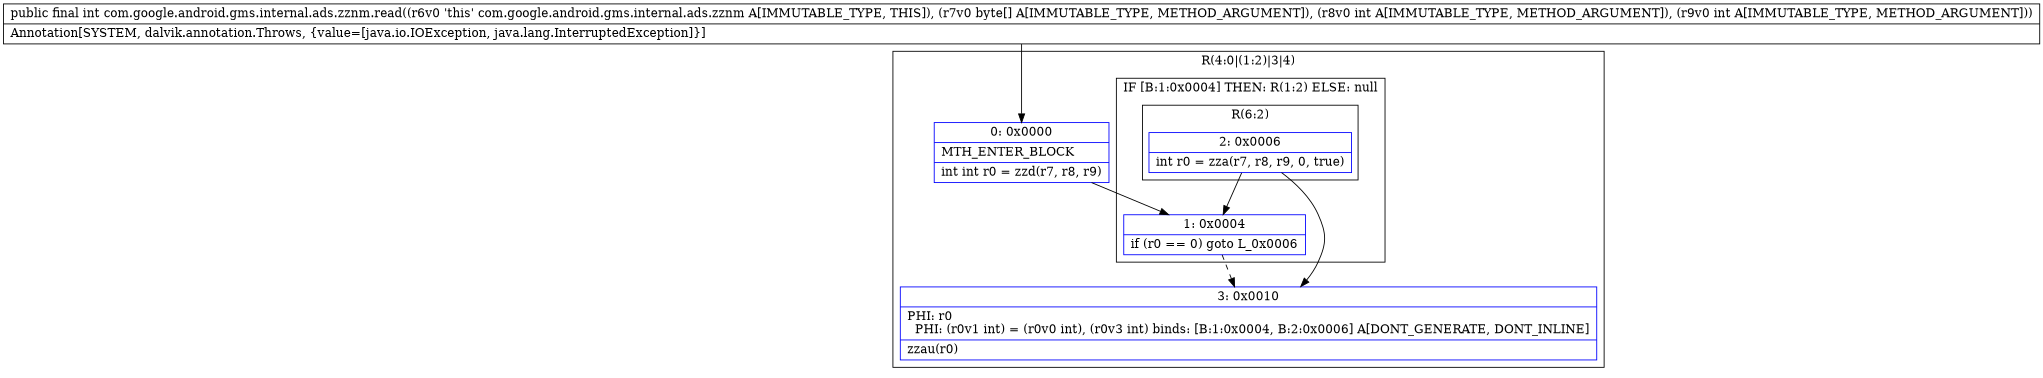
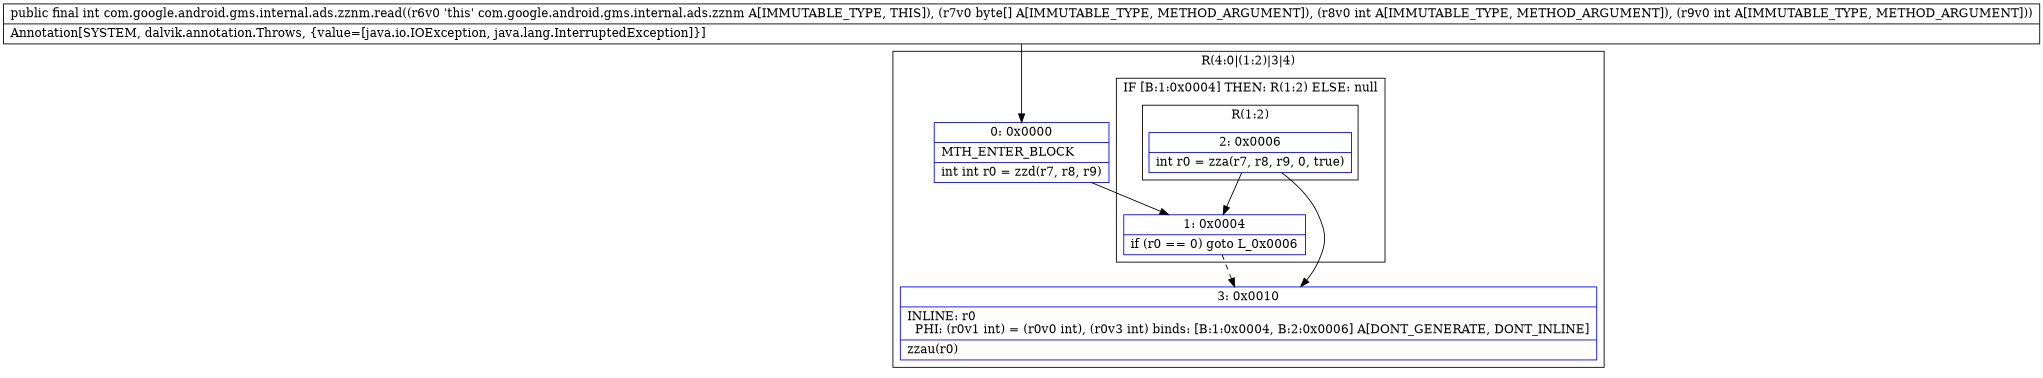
  digraph {
    node [color=blue shape=record]
    n1 [label="{2\:\ 0x0006|int r0 = zza(r7, r8, r9, 0, true)\l}"]
    n2 [label="{1\:\ 0x0004|if (r0 == 0) goto L_0x0006\l}"]
    n3 [label="{0\:\ 0x0000|MTH_ENTER_BLOCK\l|int int r0 = zzd(r7, r8, r9)\l}"]
-   n4 [label="{3\:\ 0x0010|PHI: r0 \l  PHI: (r0v1 int) = (r0v0 int), (r0v3 int) binds: [B:1:0x0004, B:2:0x0006] A[DONT_GENERATE, DONT_INLINE]\l|zzau(r0)\l}"]
+   n4 [label="{3\:\ 0x0010|INLINE: r0 \l  PHI: (r0v1 int) = (r0v0 int), (r0v3 int) binds: [B:1:0x0004, B:2:0x0006] A[DONT_GENERATE, DONT_INLINE]\l|zzau(r0)\l}"]
    n5 [label="{public final int com.google.android.gms.internal.ads.zznm.read((r6v0 'this' com.google.android.gms.internal.ads.zznm A[IMMUTABLE_TYPE, THIS]), (r7v0 byte[] A[IMMUTABLE_TYPE, METHOD_ARGUMENT]), (r8v0 int A[IMMUTABLE_TYPE, METHOD_ARGUMENT]), (r9v0 int A[IMMUTABLE_TYPE, METHOD_ARGUMENT]))  | Annotation[SYSTEM, dalvik.annotation.Throws, \{value=[java.io.IOException, java.lang.InterruptedException]\}]\l}" color=""]
    subgraph cluster_1 {
      label="R(4:0|(1:2)|3|4)"
      n3
      n4
      subgraph cluster_2 {
        label="IF [B:1:0x0004] THEN: R(1:2) ELSE: null"
        n2
        subgraph cluster_3 {
-         label="R(6:2)"
+         label="R(1:2)"
          n1
        }
      }
    }
    n1 -> n2
    n1 -> n4
    n2 -> n4 [style=dashed]
    n3 -> n2
    n5 -> n3
  }
